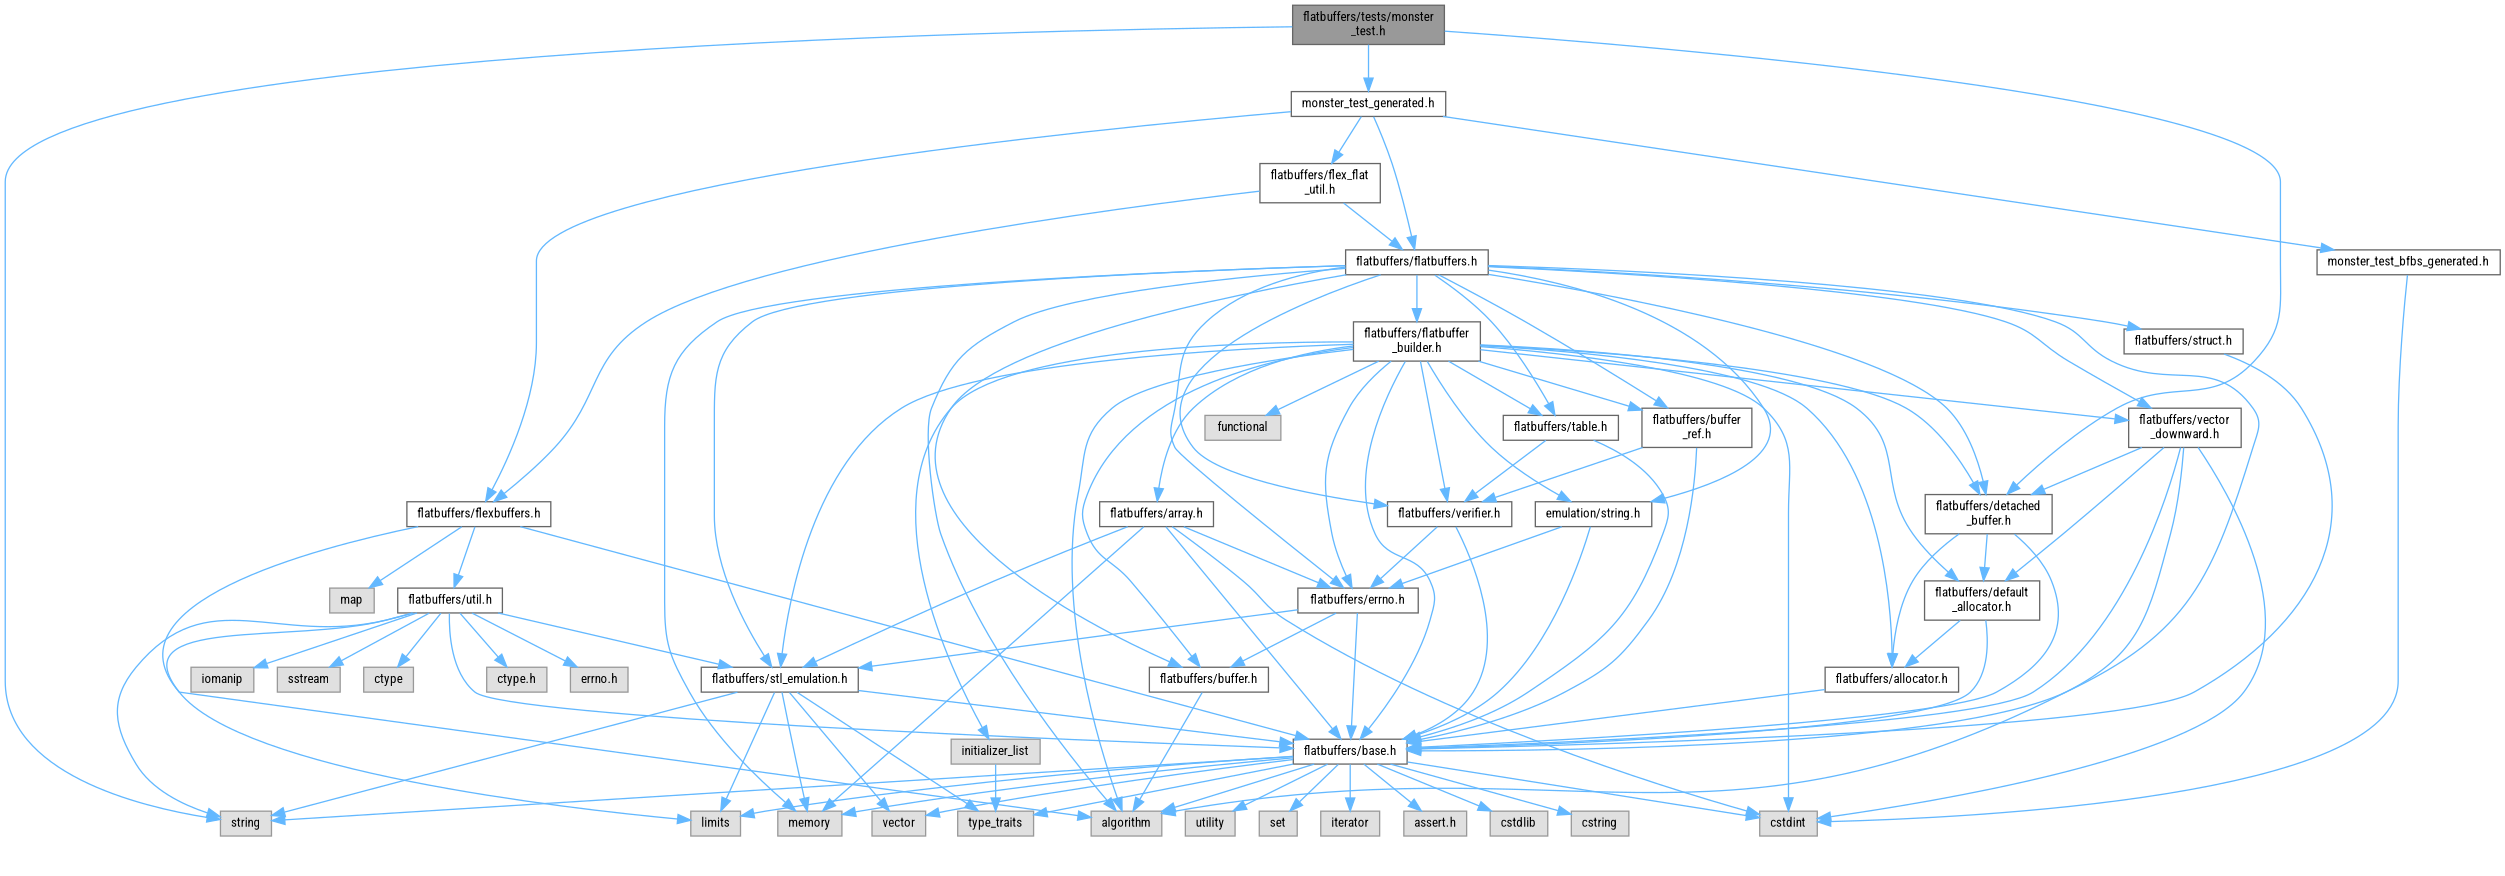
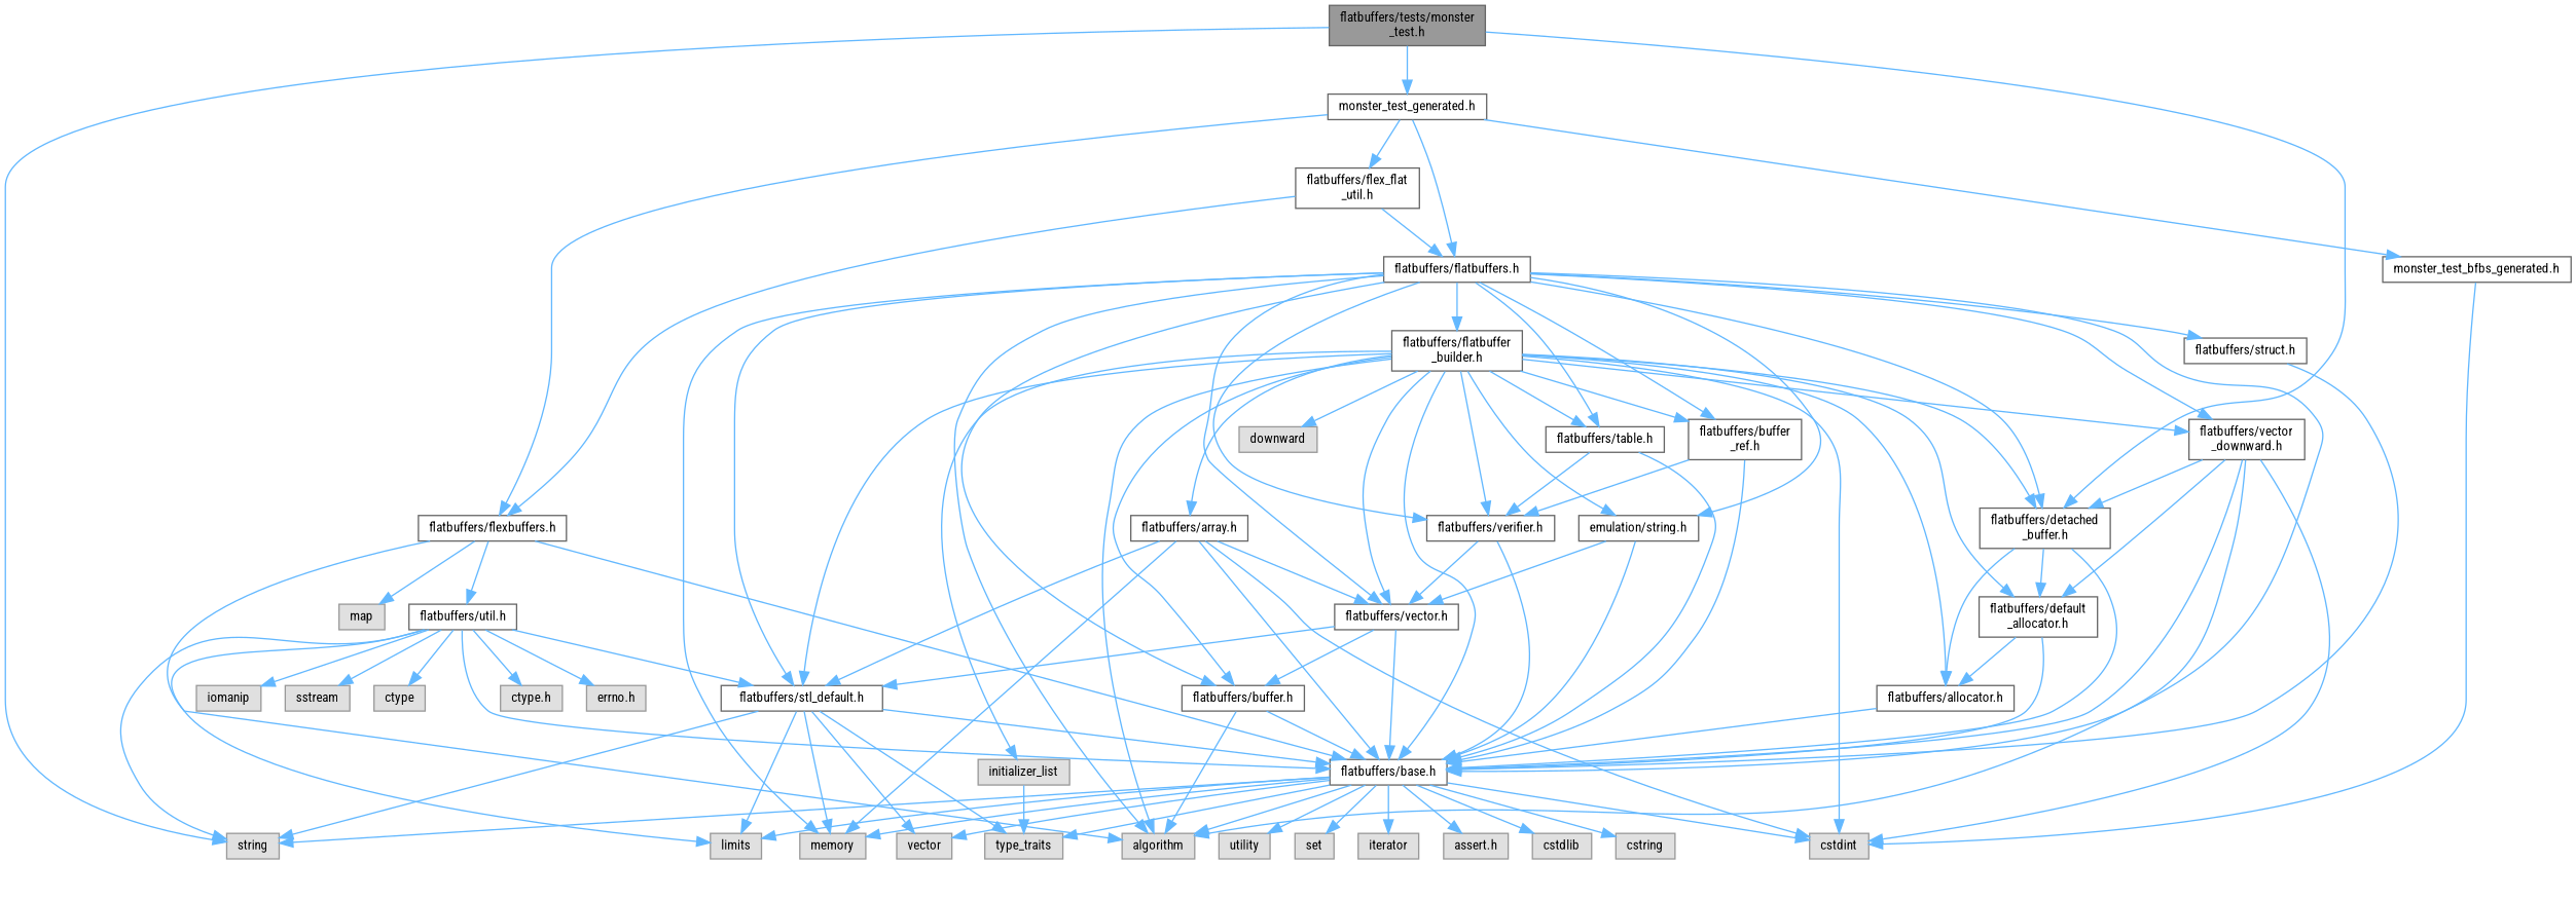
  digraph {
    fontname="Roboto Condensed"
    node [color=grey60 fillcolor="#E0E0E0" fontname="Roboto Condensed" fontsize=10 shape=box style=filled]
    edge [color=steelblue1 fontname="Roboto Condensed" fontsize=10 labelfontname=Helvetica labelfontsize=10 style=solid]
    n1 [color=gray40 fillcolor=grey60 fontcolor=black height=0.2 label="flatbuffers/tests/monster\l_test.h" width=0.4]
    n2 [height=0.2 label=string width=0.4]
    n3 [color=grey40 fillcolor=white height=0.2 label="flatbuffers/detached\l_buffer.h" width=0.4]
    n4 [color=grey40 fillcolor=white height=0.2 label="monster_test_generated.h" width=0.4]
    n5 [color=grey40 fillcolor=white height=0.2 label="flatbuffers/allocator.h" width=0.4]
    n6 [color=grey40 fillcolor=white height=0.2 label="flatbuffers/base.h" width=0.4]
    n7 [color=grey40 fillcolor=white height=0.2 label="flatbuffers/default\l_allocator.h" width=0.4]
    n8 [color=grey40 fillcolor=white height=0.2 label="flatbuffers/flatbuffers.h" width=0.4]
    n9 [color=grey40 fillcolor=white height=0.2 label="flatbuffers/flexbuffers.h" width=0.4]
    n10 [color=grey40 fillcolor=white height=0.2 label="flatbuffers/flex_flat\l_util.h" width=0.4]
    n11 [color=grey40 fillcolor=white height=0.2 label="monster_test_bfbs_generated.h" width=0.4]
    n12 [height=0.2 label="assert.h" width=0.4]
    n13 [height=0.2 label=cstdint width=0.4]
    n14 [height=0.2 label=cstdlib width=0.4]
    n15 [height=0.2 label=cstring width=0.4]
    n16 [height=0.2 label=utility width=0.4]
    n17 [height=0.2 label=type_traits width=0.4]
    n18 [height=0.2 label=vector width=0.4]
    n19 [height=0.2 label=set width=0.4]
    n20 [height=0.2 label=algorithm width=0.4]
    n21 [height=0.2 label=limits width=0.4]
    n22 [height=0.2 label=iterator width=0.4]
    n23 [height=0.2 label=memory width=0.4]
-   n24 [color=grey40 fillcolor=white height=0.2 label="flatbuffers/stl_emulation.h" width=0.4]
-   n25 [color=grey40 fillcolor=white height=0.2 label="flatbuffers/errno.h" width=0.4]
+   n24 [color=grey40 fillcolor=white height=0.2 label="flatbuffers/stl_default.h" width=0.4]
+   n25 [color=grey40 fillcolor=white height=0.2 label="flatbuffers/vector.h" width=0.4]
    n26 [color=grey40 fillcolor=white height=0.2 label="flatbuffers/buffer.h" width=0.4]
    n27 [color=grey40 fillcolor=white height=0.2 label="flatbuffers/buffer\l_ref.h" width=0.4]
    n28 [color=grey40 fillcolor=white height=0.2 label="flatbuffers/verifier.h" width=0.4]
    n29 [color=grey40 fillcolor=white height=0.2 label="flatbuffers/flatbuffer\l_builder.h" width=0.4]
    n30 [color=grey40 fillcolor=white height=0.2 label="emulation/string.h" width=0.4]
    n31 [color=grey40 fillcolor=white height=0.2 label="flatbuffers/struct.h" width=0.4]
    n32 [color=grey40 fillcolor=white height=0.2 label="flatbuffers/table.h" width=0.4]
    n33 [color=grey40 fillcolor=white height=0.2 label="flatbuffers/vector\l_downward.h" width=0.4]
    n34 [height=0.2 label=map width=0.4]
    n35 [color=grey40 fillcolor=white height=0.2 label="flatbuffers/util.h" width=0.4]
    n36 [color=grey40 fillcolor=white height=0.2 label="flatbuffers/array.h" width=0.4]
-   n37 [height=0.2 label=functional width=0.4]
+   n37 [height=0.2 label=downward width=0.4]
    n38 [height=0.2 label=initializer_list width=0.4]
    n39 [height=0.2 label="ctype.h" width=0.4]
    n40 [height=0.2 label="errno.h" width=0.4]
    n41 [height=0.2 label=iomanip width=0.4]
    n42 [height=0.2 label=sstream width=0.4]
    n43 [height=0.2 label=ctype width=0.4]
    n1 -> n2
    n1 -> n3
    n1 -> n4
    n3 -> n5
    n3 -> n6
    n3 -> n7
    n4 -> n8
    n4 -> n9
    n4 -> n10
    n4 -> n11
    n5 -> n6
    n6 -> n2
    n6 -> n12
    n6 -> n13
    n6 -> n14
    n6 -> n15
    n6 -> n16
    n6 -> n17
    n6 -> n18
    n6 -> n19
    n6 -> n20
    n6 -> n21
    n6 -> n22
    n6 -> n23
    n7 -> n5
    n7 -> n6
    n8 -> n3
    n8 -> n6
    n8 -> n20
    n8 -> n23
    n8 -> n24
    n8 -> n25
    n8 -> n26
    n8 -> n27
    n8 -> n28
    n8 -> n29
    n8 -> n30
    n8 -> n31
    n8 -> n32
    n8 -> n33
    n9 -> n6
    n9 -> n20
    n9 -> n34
    n9 -> n35
    n10 -> n8
    n10 -> n9
    n11 -> n13
    n24 -> n2
    n24 -> n6
    n24 -> n17
    n24 -> n18
    n24 -> n21
    n24 -> n23
    n25 -> n6
    n25 -> n24
    n25 -> n26
+   n26 -> n6
    n26 -> n20
    n27 -> n6
    n27 -> n28
    n28 -> n6
    n28 -> n25
    n29 -> n3
    n29 -> n5
    n29 -> n6
    n29 -> n7
    n29 -> n13
    n29 -> n20
    n29 -> n24
    n29 -> n25
    n29 -> n26
    n29 -> n27
    n29 -> n28
    n29 -> n30
    n29 -> n32
    n29 -> n33
    n29 -> n36
    n29 -> n37
    n29 -> n38
    n30 -> n6
    n30 -> n25
    n31 -> n6
    n32 -> n6
    n32 -> n28
    n33 -> n3
    n33 -> n6
    n33 -> n7
    n33 -> n13
    n33 -> n20
    n35 -> n2
    n35 -> n6
    n35 -> n21
    n35 -> n24
    n35 -> n39
    n35 -> n40
    n35 -> n41
    n35 -> n42
    n35 -> n43
    n36 -> n6
    n36 -> n13
    n36 -> n23
    n36 -> n24
    n36 -> n25
    n38 -> n17
  }
